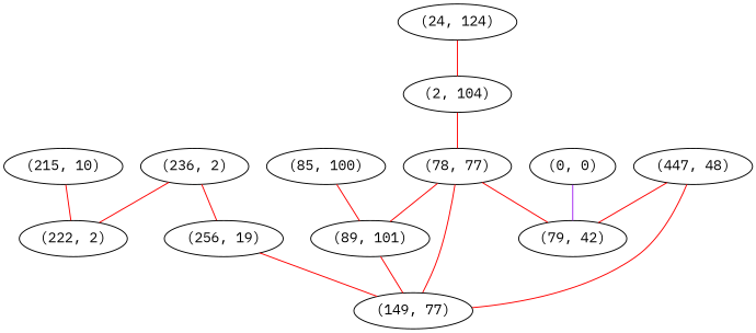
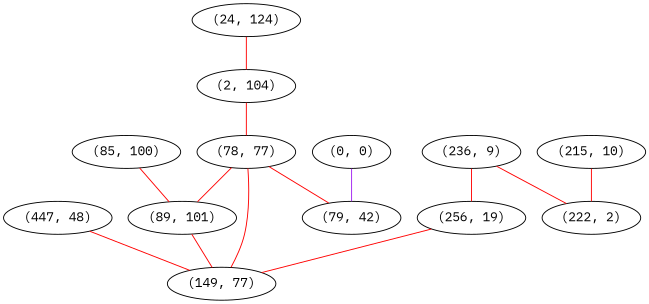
  graph {
    fontname="IBM Plex Mono"
    node [fontname="IBM Plex Mono"]
    edge [color=red fontname="IBM Plex Mono" weight=1]
-   "(236, 2)"
+   "(236, 2)" [label="(236, 9)"]
    "(256, 19)"
    "(222, 2)"
    "(149, 77)"
    n5 [label="(79, 42)"]
    "(0, 0)"
    "(215, 10)"
    "(24, 124)"
    "(2, 104)"
    "(78, 77)"
    n11 [label="(447, 48)"]
    "(89, 101)"
    "(85, 100)"
    "(236, 2)" -- "(256, 19)"
    "(236, 2)" -- "(222, 2)"
    "(256, 19)" -- "(149, 77)"
    "(0, 0)" -- n5 [color=purple weight=4]
    "(215, 10)" -- "(222, 2)"
    "(24, 124)" -- "(2, 104)"
    "(2, 104)" -- "(78, 77)"
    "(78, 77)" -- "(149, 77)"
    "(78, 77)" -- n5
    "(78, 77)" -- "(89, 101)"
    n11 -- "(149, 77)"
-   n11 -- n5
    "(89, 101)" -- "(149, 77)"
    "(85, 100)" -- "(89, 101)"
  }
